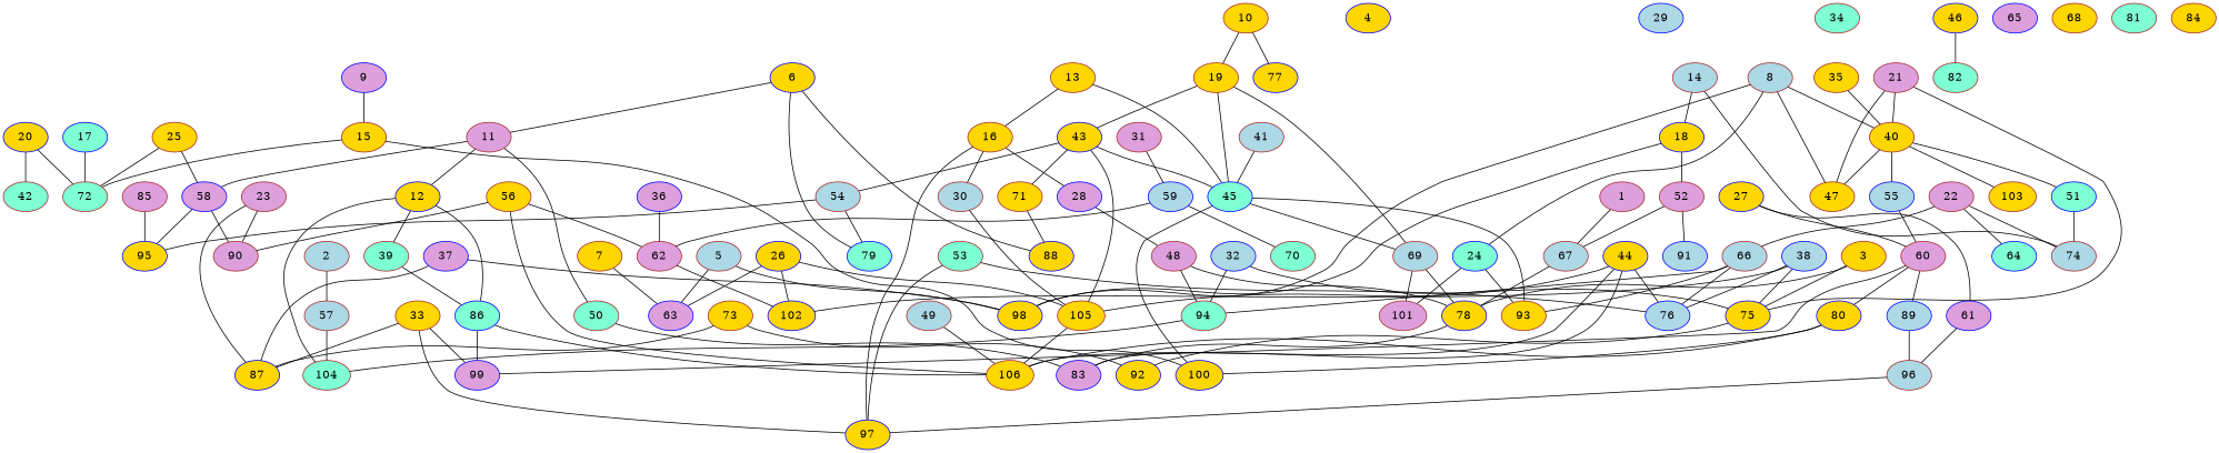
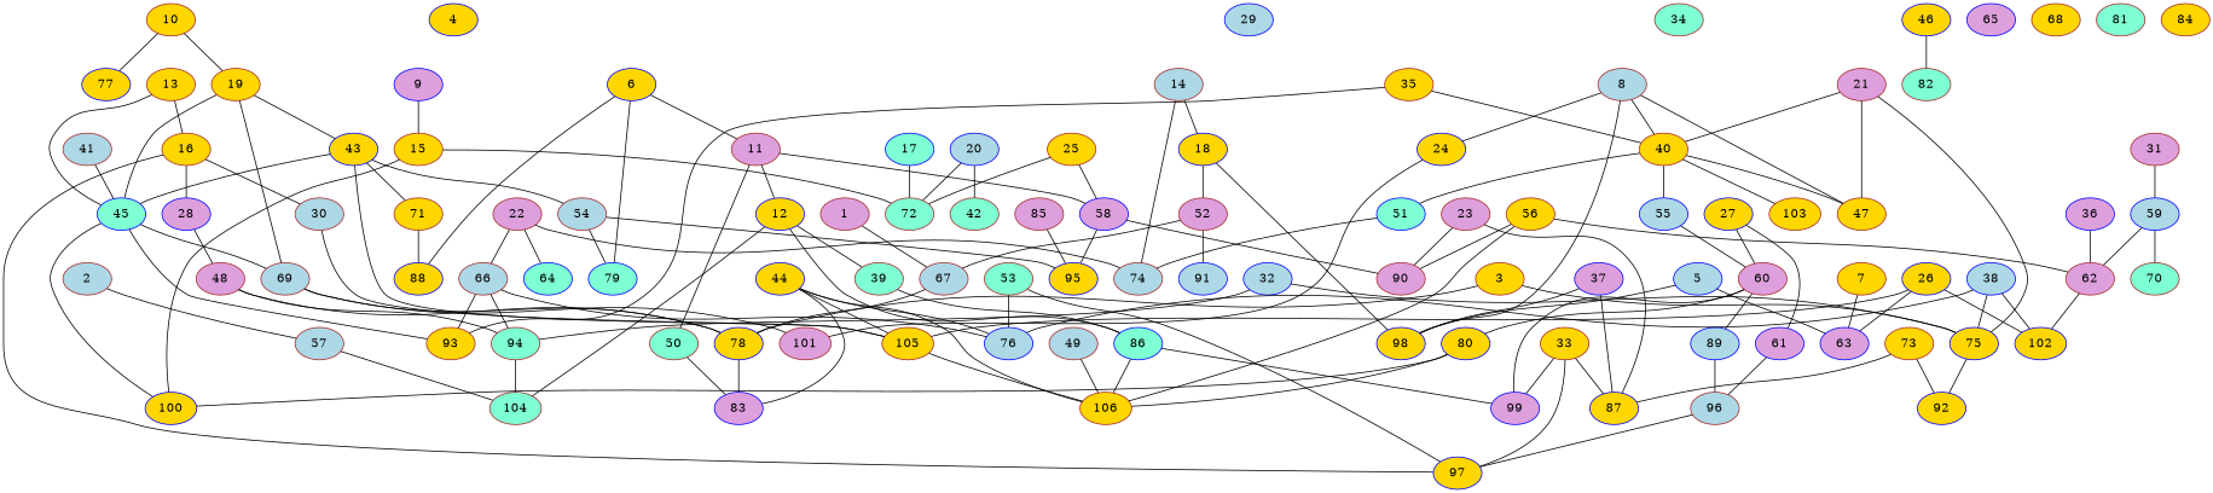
  graph {
    node [color=brown fillcolor=gold style=filled]
    1 [fillcolor=plum]
    67 [fillcolor=lightblue]
    78 [color=blue]
    2 [fillcolor=lightblue]
    57 [fillcolor=lightblue]
    104 [fillcolor=aquamarine]
    75 [color=blue]
    3
    92 [color=blue]
    83 [color=blue fillcolor=plum]
    4 [color=blue]
-   5 [fillcolor=lightblue]
+   5 [color=blue fillcolor=lightblue]
    63 [color=blue fillcolor=plum]
    98 [color=blue]
    6 [color=blue]
    11 [fillcolor=plum]
    79 [color=blue fillcolor=aquamarine]
    88 [color=blue]
    12 [color=blue]
    50 [fillcolor=aquamarine]
    58 [color=blue fillcolor=plum]
    7
    8 [fillcolor=lightblue]
-   24 [color=blue fillcolor=aquamarine]
+   24 [color=blue]
    40
    47
    101 [fillcolor=plum]
    51 [color=blue fillcolor=aquamarine]
    55 [color=blue fillcolor=lightblue]
    103
    9 [color=blue fillcolor=plum]
    15
    72 [fillcolor=aquamarine]
    100 [color=blue]
    10
    19
    77 [color=blue]
    45 [color=blue fillcolor=aquamarine]
    43 [color=blue]
    69 [fillcolor=lightblue]
    39 [fillcolor=aquamarine]
    86 [color=blue fillcolor=aquamarine]
    90 [fillcolor=plum]
    95 [color=blue]
    99 [color=blue fillcolor=plum]
    106
    13
    16
    28 [color=blue fillcolor=plum]
    30 [fillcolor=lightblue]
    97 [color=blue]
    93
    14 [fillcolor=lightblue]
    18 [color=blue]
    74 [fillcolor=lightblue]
    52 [fillcolor=plum]
    48 [fillcolor=plum]
    105
    17 [color=blue fillcolor=aquamarine]
    91 [color=blue fillcolor=lightblue]
    54 [fillcolor=lightblue]
    71
-   20 [color=blue]
+   20 [color=blue fillcolor=lightblue]
    42 [fillcolor=aquamarine]
    21 [fillcolor=plum]
    22 [fillcolor=plum]
    64 [color=blue fillcolor=aquamarine]
    66 [fillcolor=lightblue]
    94 [fillcolor=aquamarine]
    76 [color=blue fillcolor=lightblue]
    23 [fillcolor=plum]
    87 [color=blue]
    25
    26 [color=blue]
    102 [color=blue]
    27 [color=blue]
    60 [fillcolor=plum]
    61 [color=blue fillcolor=plum]
    80 [color=blue]
    89 [color=blue fillcolor=lightblue]
    96 [fillcolor=lightblue]
    29 [color=blue fillcolor=lightblue]
    31 [fillcolor=plum]
    59 [color=blue fillcolor=lightblue]
    62 [fillcolor=plum]
    70 [fillcolor=aquamarine]
    32 [color=blue fillcolor=lightblue]
    33
    34 [fillcolor=aquamarine]
    35
    36 [color=blue fillcolor=plum]
    37 [color=blue fillcolor=plum]
    38 [color=blue fillcolor=lightblue]
    41 [fillcolor=lightblue]
    44 [color=blue]
    46 [color=blue]
    82 [fillcolor=aquamarine]
    49 [fillcolor=lightblue]
    53 [fillcolor=aquamarine]
    56
    65 [color=blue fillcolor=plum]
    68
    73
    81 [fillcolor=aquamarine]
    84
    85 [fillcolor=plum]
    1 -- 67
    67 -- 78
    78 -- 83
    2 -- 57
    57 -- 104
    75 -- 92
    3 -- 78
    3 -- 75
    5 -- 63
    5 -- 98
    6 -- 11
    6 -- 79
    6 -- 88
    11 -- 12
    11 -- 50
    11 -- 58
    12 -- 104
    12 -- 39
    12 -- 86
    50 -- 83
    58 -- 90
    58 -- 95
    7 -- 63
    8 -- 98
    8 -- 24
    8 -- 40
    8 -- 47
    24 -- 101
    40 -- 47
    40 -- 51
    40 -- 55
    40 -- 103
    51 -- 74
    55 -- 60
    9 -- 15
    15 -- 72
    15 -- 100
    10 -- 19
    10 -- 77
    19 -- 45
    19 -- 43
    19 -- 69
    45 -- 100
    45 -- 69
    45 -- 93
    43 -- 45
    43 -- 105
    43 -- 54
    43 -- 71
    69 -- 78
    69 -- 101
    39 -- 86
    86 -- 99
    86 -- 106
    13 -- 45
    13 -- 16
    16 -- 28
    16 -- 30
    16 -- 97
    28 -- 48
    30 -- 105
    14 -- 18
    14 -- 74
    18 -- 98
    18 -- 52
    52 -- 67
    52 -- 91
    48 -- 78
    48 -- 94
    105 -- 106
    17 -- 72
    54 -- 79
    54 -- 95
    71 -- 88
    20 -- 72
    20 -- 42
    21 -- 75
    21 -- 40
    21 -- 47
    22 -- 74
    22 -- 64
    22 -- 66
    66 -- 93
    66 -- 94
    66 -- 76
    94 -- 104
    23 -- 90
    23 -- 87
    25 -- 58
    25 -- 72
    26 -- 63
    26 -- 105
    26 -- 102
    27 -- 60
    27 -- 61
    60 -- 99
    60 -- 80
    60 -- 89
    61 -- 96
    80 -- 100
    80 -- 106
    89 -- 96
    96 -- 97
    31 -- 59
    59 -- 62
    59 -- 70
    62 -- 102
    32 -- 75
    32 -- 94
    33 -- 99
    33 -- 97
    33 -- 87
    35 -- 40
-   24 -- 93
+   35 -- 93
    36 -- 62
    37 -- 98
    37 -- 87
    38 -- 75
    38 -- 76
    38 -- 102
    41 -- 45
    44 -- 83
    44 -- 106
    44 -- 105
    44 -- 76
    46 -- 82
    49 -- 106
    53 -- 97
    53 -- 76
    56 -- 90
    56 -- 106
    56 -- 62
    73 -- 92
    73 -- 87
    85 -- 95
  }
